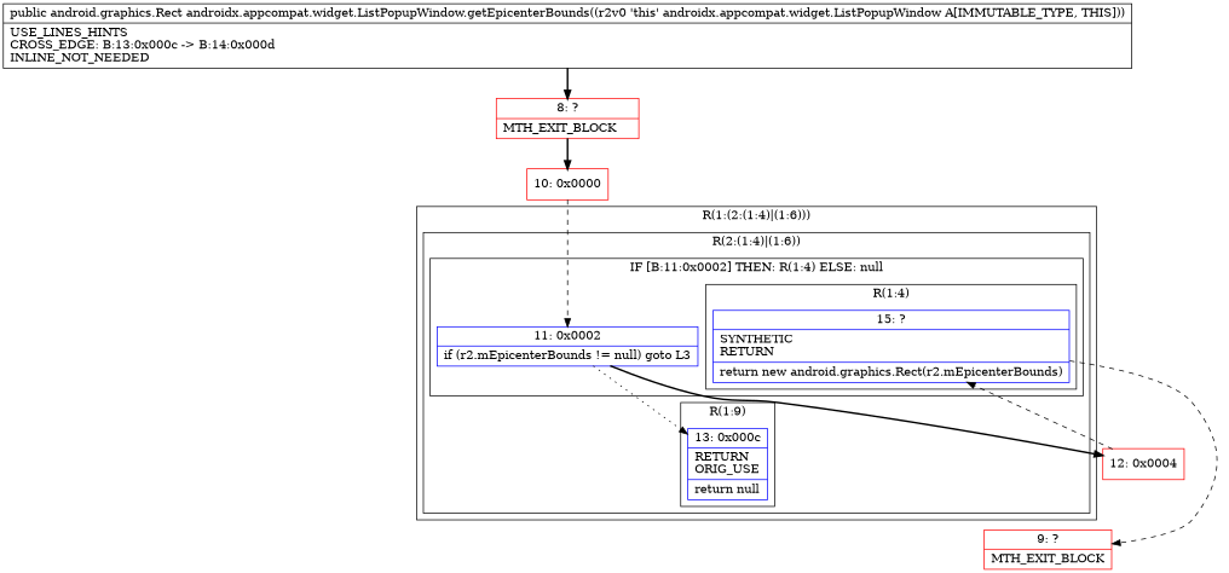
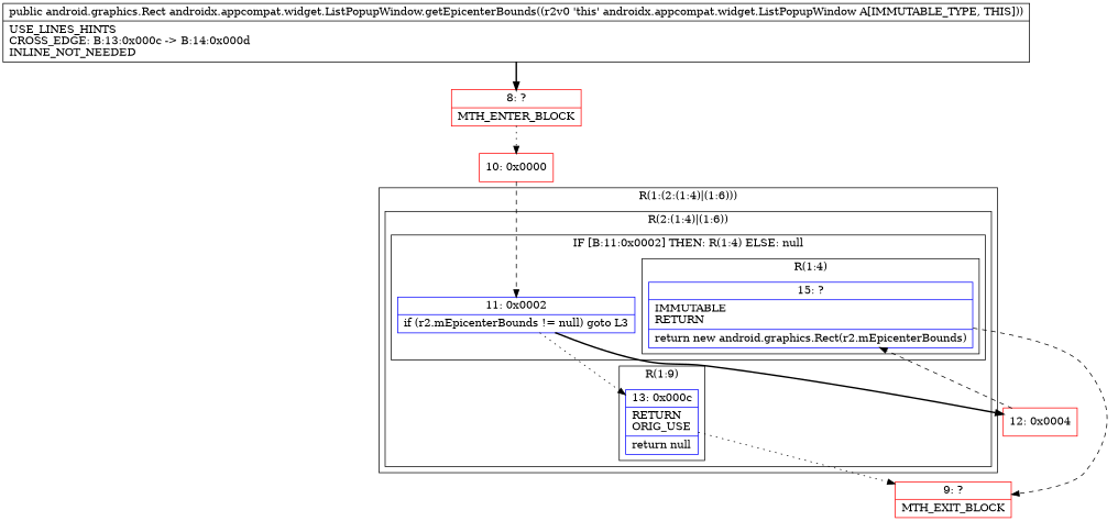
  digraph {
    node [color=red shape=record]
    edge [style=dashed]
-   n1 [color=blue label="{15\:\ ?|SYNTHETIC\lRETURN\l|return new android.graphics.Rect(r2.mEpicenterBounds)\l}"]
+   n1 [color=blue label="{15\:\ ?|IMMUTABLE\lRETURN\l|return new android.graphics.Rect(r2.mEpicenterBounds)\l}"]
    n2 [color=blue label="{11\:\ 0x0002|if (r2.mEpicenterBounds != null) goto L3\l}"]
    n3 [color=blue label="{13\:\ 0x000c|RETURN\lORIG_USE\l|return null\l}"]
    n4 [label="{9\:\ ?|MTH_EXIT_BLOCK\l}"]
    n5 [label="{12\:\ 0x0004}"]
-   n6 [label="{8\:\ ?|MTH_EXIT_BLOCK\l}"]
+   n6 [label="{8\:\ ?|MTH_ENTER_BLOCK\l}"]
    n7 [label="{10\:\ 0x0000}"]
    n8 [label="{public android.graphics.Rect androidx.appcompat.widget.ListPopupWindow.getEpicenterBounds((r2v0 'this' androidx.appcompat.widget.ListPopupWindow A[IMMUTABLE_TYPE, THIS]))  | USE_LINES_HINTS\lCROSS_EDGE: B:13:0x000c \-\> B:14:0x000d\lINLINE_NOT_NEEDED\l}" color=""]
    subgraph cluster_1 {
      label="R(1:(2:(1:4)|(1:6)))"
      subgraph cluster_2 {
        label="R(2:(1:4)|(1:6))"
        subgraph cluster_3 {
          label="IF [B:11:0x0002] THEN: R(1:4) ELSE: null"
          n2
          subgraph cluster_4 {
            label="R(1:4)"
            n1
          }
        }
        subgraph cluster_5 {
          label="R(1:9)"
          n3
        }
      }
    }
    n1 -> n4
    n2 -> n3 [style=dotted]
    n2 -> n5 [style=bold]
+   n3 -> n4 [style=dotted]
    n5 -> n1
-   n6 -> n7 [style=bold]
+   n6 -> n7 [style=dotted]
    n7 -> n2
    n8 -> n6 [style=bold]
  }
